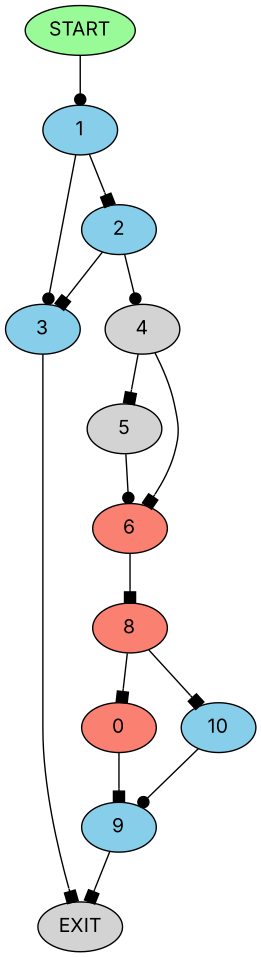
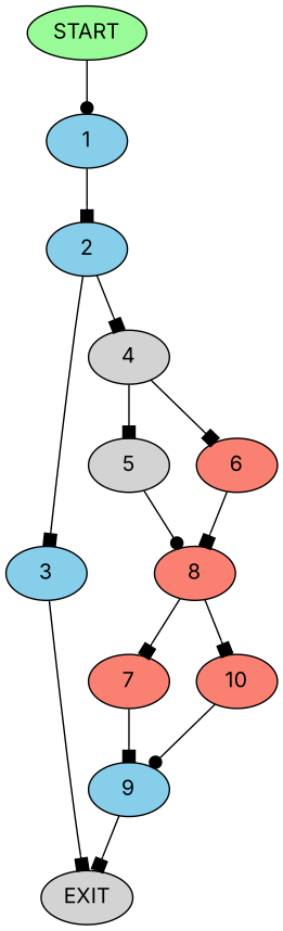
  digraph {
    fontname=Inter
    node [fillcolor=skyblue fontname=Inter style=filled]
    edge [arrowhead=box fontname=Inter]
    n1 [fillcolor=palegreen label=START]
    1
    2
    3
    n5 [fillcolor=lightgrey label=EXIT]
    4 [fillcolor=lightgrey]
    5 [fillcolor=lightgrey]
    6 [fillcolor=salmon]
    8 [fillcolor=salmon]
-   7 [fillcolor=salmon label=0]
+   7 [fillcolor=salmon]
    9
-   10
+   10 [fillcolor=salmon]
    n1 -> 1 [arrowhead=dot]
    1 -> 2
-   1 -> 3 [arrowhead=dot]
    2 -> 3
-   2 -> 4 [arrowhead=dot]
+   2 -> 4
    3 -> n5
    4 -> 5
    4 -> 6
-   5 -> 6 [arrowhead=dot]
+   5 -> 8 [arrowhead=dot]
    6 -> 8
    8 -> 7
    8 -> 10
    7 -> 9
    9 -> n5
    10 -> 9 [arrowhead=dot]
  }
